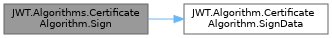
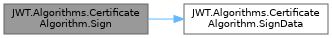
  digraph {
    rankdir=LR
    node [fontname=Helvetica fontsize=10 shape=box style=filled]
    n1 [color=gray40 fillcolor=grey60 fontcolor=black height=0.2 label="JWT.Algorithms.Certificate\lAlgorithm.Sign" width=0.4]
-   n2 [color=grey40 fillcolor=white height=0.2 label="JWT.Algorithm.Certificate\lAlgorithm.SignData" width=0.4]
+   n2 [color=grey40 fillcolor=white height=0.2 label="JWT.Algorithms.Certificate\lAlgorithm.SignData" width=0.4]
    n1 -> n2 [color=steelblue1 fontname=Helvetica fontsize=10 labelfontname=Helvetica labelfontsize=10 style=solid]
  }
